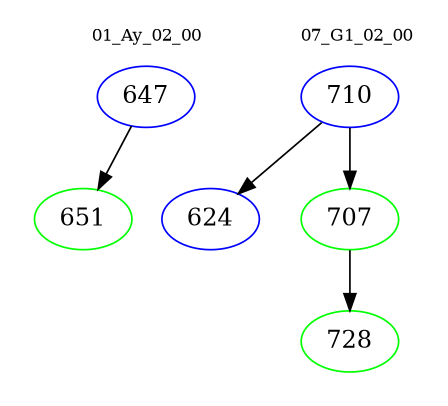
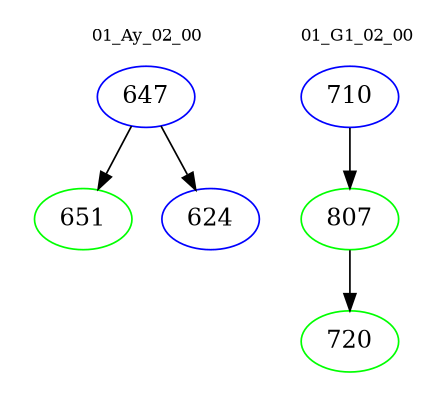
  digraph {
    node [color=blue]
    edge [color=black]
    n1 [label=647]
    n2 [label=624]
    n3 [color=green label=651]
    n4 [label=710]
-   n5 [color=green label=707]
-   n6 [color=green label=728]
+   n5 [color=green label=807]
+   n6 [color=green label=720]
    subgraph cluster_1 {
      color=white
      fontsize=10
      label="01_Ay_02_00"
      n1
      n2
      n3
    }
    subgraph cluster_2 {
      color=white
      fontsize=10
-     label="07_G1_02_00"
+     label="01_G1_02_00"
      n4
      n5
      n6
    }
-   n4 -> n2
+   n1 -> n2
    n1 -> n3
    n4 -> n5
    n5 -> n6
  }
